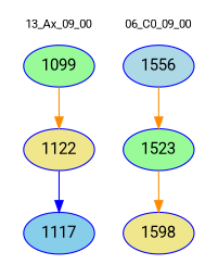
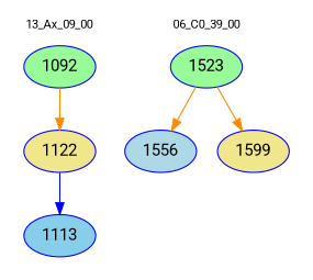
  digraph {
    fontname=Roboto
    node [color=blue fillcolor=palegreen fontname=Roboto style=filled]
    edge [color=darkorange fontname=Roboto]
-   n1 [label=1099]
-   n2 [fillcolor=skyblue label=1117]
+   n1 [label=1092]
+   n2 [fillcolor=skyblue label=1113]
    n3 [fillcolor=khaki label=1122]
    n4 [label=1523]
    n5 [fillcolor=lightblue label=1556]
-   n6 [fillcolor=khaki label=1598]
+   n6 [fillcolor=khaki label=1599]
    subgraph cluster_1 {
      color=white
      fontsize=10
      label="13_Ax_09_00"
      n1
      n2
      n3
    }
    subgraph cluster_2 {
      color=white
      fontsize=10
-     label="06_C0_09_00"
+     label="06_C0_39_00"
      n4
      n5
      n6
    }
    n1 -> n3
    n3 -> n2 [color=blue]
-   n5 -> n4
+   n4 -> n5
    n4 -> n6
  }
